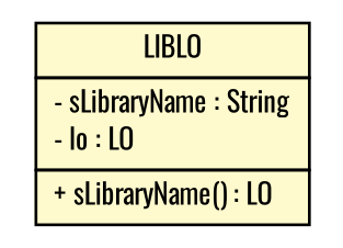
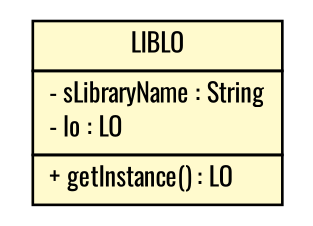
  digraph {
    nodesep=0.25
    ranksep=0.5
    fontname=Oswald
-   n1 [fontcolor=black fontname=Oswald fontsize=10.0 label=<<table title="ch.lowres.jlo.LIBLO" border="0" cellborder="1" cellspacing="0" cellpadding="2" port="p" bgcolor="lemonChiffon" href="./LIBLO.html"> 		<tr><td><table border="0" cellspacing="0" cellpadding="1"> <tr><td align="center" balign="center"> LIBLO </td></tr> 		</table></td></tr> 		<tr><td><table border="0" cellspacing="0" cellpadding="1"> <tr><td align="left" balign="left"> - sLibraryName : String </td></tr> <tr><td align="left" balign="left"> - lo : LO </td></tr> 		</table></td></tr> 		<tr><td><table border="0" cellspacing="0" cellpadding="1"> <tr><td align="left" balign="left"> + sLibraryName() : LO </td></tr> 		</table></td></tr> 		</table>> shape=plaintext]
+   n1 [fontcolor=black fontname=Oswald fontsize=10.0 label=<<table title="ch.lowres.jlo.LIBLO" border="0" cellborder="1" cellspacing="0" cellpadding="2" port="p" bgcolor="lemonChiffon" href="./LIBLO.html"> 		<tr><td><table border="0" cellspacing="0" cellpadding="1"> <tr><td align="center" balign="center"> LIBLO </td></tr> 		</table></td></tr> 		<tr><td><table border="0" cellspacing="0" cellpadding="1"> <tr><td align="left" balign="left"> - sLibraryName : String </td></tr> <tr><td align="left" balign="left"> - lo : LO </td></tr> 		</table></td></tr> 		<tr><td><table border="0" cellspacing="0" cellpadding="1"> <tr><td align="left" balign="left"> + getInstance() : LO </td></tr> 		</table></td></tr> 		</table>> shape=plaintext]
  }
